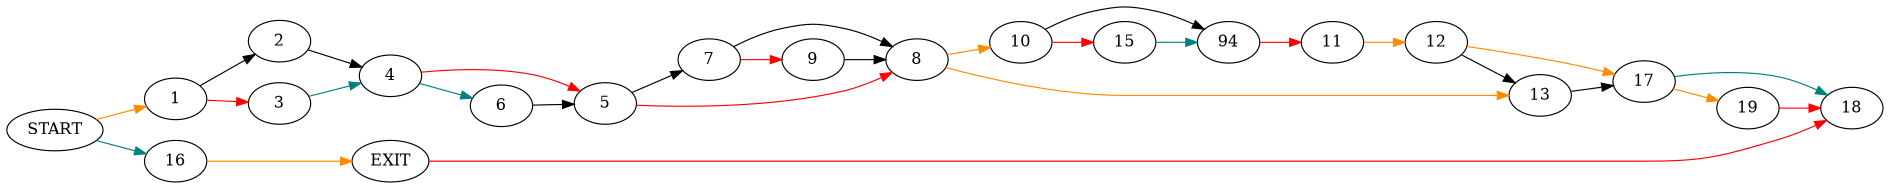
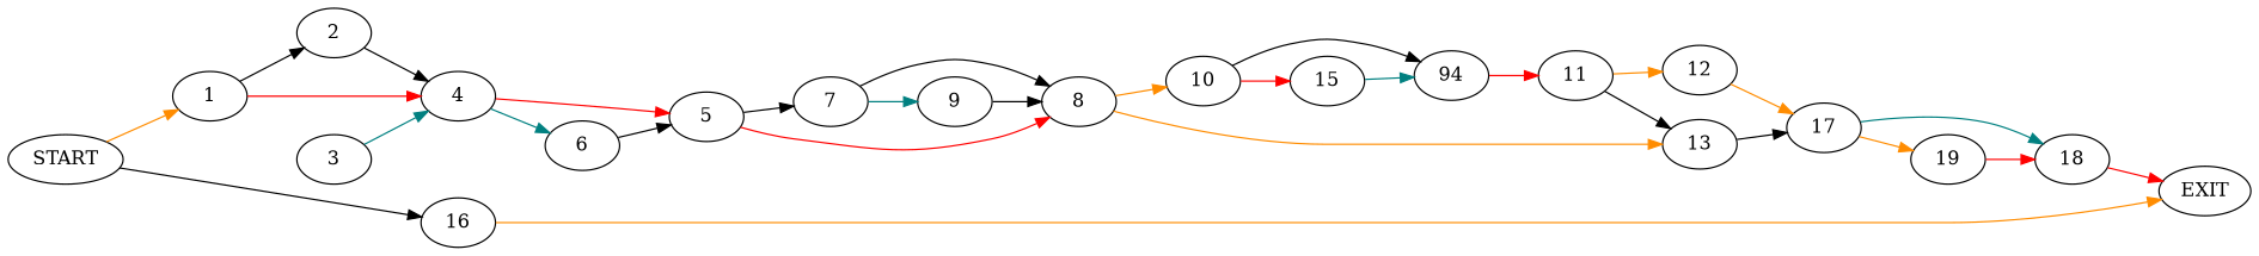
  digraph {
    fontname="DejaVu Serif"
    rankdir=LR
    node [fontname="DejaVu Serif"]
    edge [color=black fontname="DejaVu Serif"]
    n1 [label=START]
    1
    16
    2
    3
    n6 [label=EXIT]
    4
    5
    6
    7
    8
    9
    10
    13
    n15 [label=94]
    15
    11
    12
    17
    18
    19
    n1 -> 1 [color=darkorange]
-   n1 -> 16 [color=teal]
+   n1 -> 16
    1 -> 2
-   1 -> 3 [color=red]
+   1 -> 4 [color=red]
    16 -> n6 [color=darkorange]
    2 -> 4
    3 -> 4 [color=teal]
    4 -> 5 [color=red]
    4 -> 6 [color=teal]
    5 -> 7
    5 -> 8 [color=red]
    6 -> 5
    7 -> 8
-   7 -> 9 [color=red]
+   7 -> 9 [color=teal]
    8 -> 10 [color=darkorange]
    8 -> 13 [color=darkorange]
    9 -> 8
    10 -> n15
    10 -> 15 [color=red]
    13 -> 17
    n15 -> 11 [color=red]
    15 -> n15 [color=teal]
-   12 -> 13
+   11 -> 13
    11 -> 12 [color=darkorange]
    12 -> 17 [color=darkorange]
    17 -> 18 [color=teal]
    17 -> 19 [color=darkorange]
-   n6 -> 18 [color=red]
+   18 -> n6 [color=red]
    19 -> 18 [color=red]
  }
